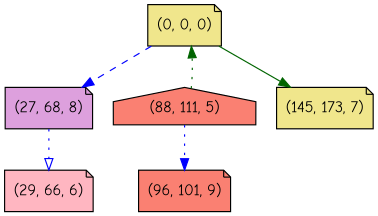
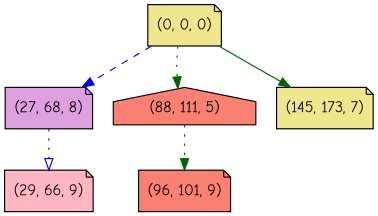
  digraph {
    fontname="Comic Neue"
    node [fillcolor=khaki fontname="Comic Neue" shape=note style=filled]
    edge [arrowhead=normal color=darkgreen fontname="Comic Neue" style=dotted]
    "(27, 68, 8)" [fillcolor=plum]
    "(0, 0, 0)"
    "(88, 111, 5)" [fillcolor=salmon shape=house]
    n4 [label="(145, 173, 7)"]
-   "(29, 66, 9)" [fillcolor=lightpink label="(29, 66, 6)"]
+   "(29, 66, 9)" [fillcolor=lightpink]
    "(96, 101, 9)" [fillcolor=salmon]
    "(27, 68, 8)" -> "(29, 66, 9)" [arrowhead=onormal color=blue]
    "(0, 0, 0)" -> "(27, 68, 8)" [color=blue style=dashed]
-   "(88, 111, 5)" -> "(0, 0, 0)"
+   "(0, 0, 0)" -> "(88, 111, 5)"
    "(0, 0, 0)" -> n4 [style=solid]
-   "(88, 111, 5)" -> "(96, 101, 9)" [color=blue]
+   "(88, 111, 5)" -> "(96, 101, 9)"
  }
